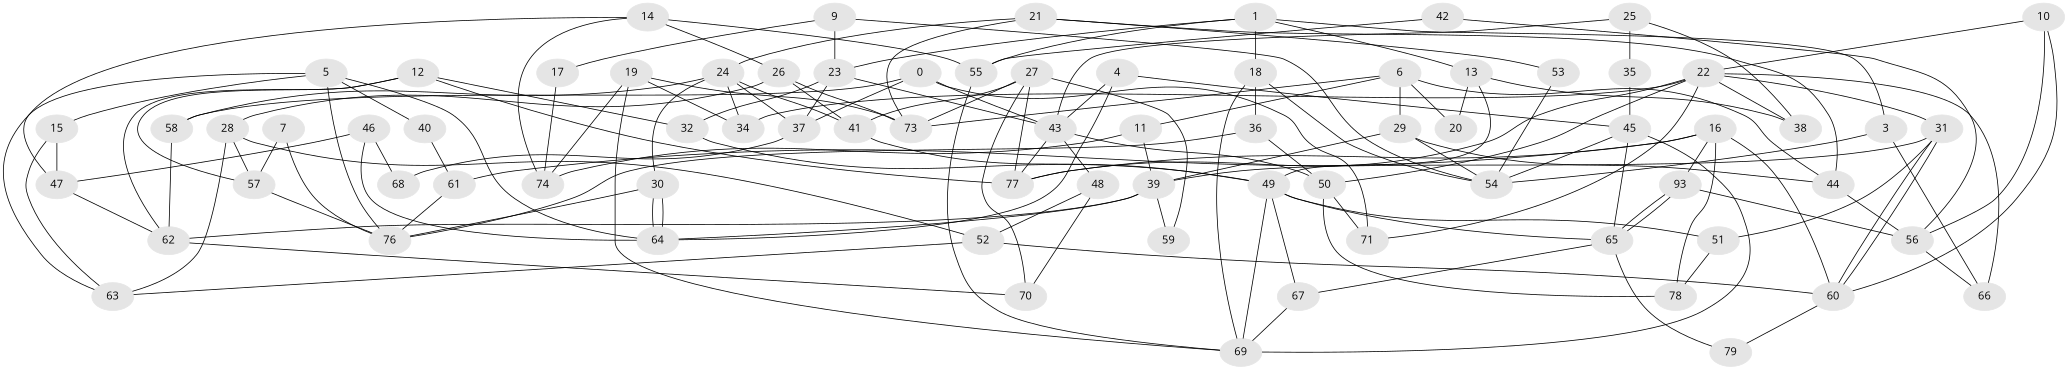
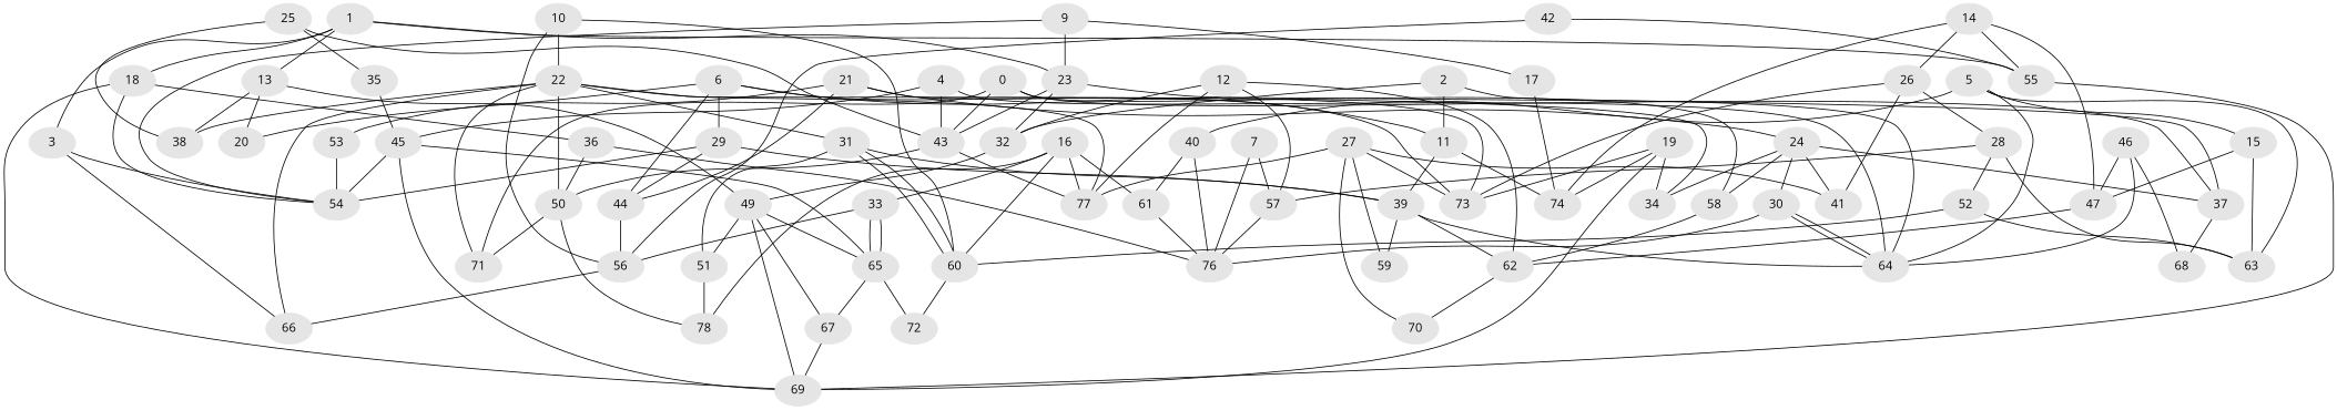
  graph {
    fontname="Open Sans"
    node [color=gray90 fontname="Open Sans" style=filled]
    edge [fontname="Open Sans"]
    1
    3
    13
    18
    23
    55
    54
    66
    20
    38
    49
    36
    69
    32
    43
    37
+   2
    11
    64
    39
    74
    4
    45
    77
    50
-   48
    65
    5
    15
    40
    63
    76
    47
    61
    6
    29
    44
    73
    56
    7
    57
    n42 [label=0]
    58
    71
    68
    62
    9
    17
    10
    22
    60
    34
    31
-   72 [label=79]
+   72
    59
    12
    70
    51
    67
    14
    26
    41
    28
    16
-   33 [label=93]
+   33
    78
    19
    21
    24
    53
    30
    25
    35
    52
    27
    42
    46
    1 -- 3
    1 -- 13
    1 -- 18
    1 -- 23
    1 -- 55
    3 -- 54
    3 -- 66
    13 -- 20
    13 -- 38
    13 -- 49
    18 -- 54
    18 -- 36
    18 -- 69
    23 -- 32
    23 -- 43
    23 -- 37
    55 -- 69
    49 -- 69
    49 -- 65
    49 -- 51
    49 -- 67
    36 -- 50
    36 -- 76
    32 -- 49
    43 -- 77
    43 -- 50
-   43 -- 48
    37 -- 68
+   2 -- 32
+   2 -- 11
+   2 -- 64
    11 -- 39
    11 -- 74
    39 -- 64
    39 -- 62
    39 -- 59
    4 -- 43
    4 -- 64
    4 -- 45
    45 -- 54
    45 -- 69
    45 -- 65
    50 -- 71
    50 -- 78
-   48 -- 70
-   48 -- 52
    65 -- 72
    65 -- 67
    5 -- 64
    5 -- 15
    5 -- 40
    5 -- 63
-   5 -- 76
+   40 -- 76
    15 -- 63
    15 -- 47
    40 -- 61
    47 -- 62
    61 -- 76
    6 -- 20
    6 -- 11
    6 -- 29
    6 -- 44
    6 -- 73
    29 -- 54
    29 -- 39
    29 -- 44
    44 -- 56
    56 -- 66
    7 -- 76
    7 -- 57
    57 -- 76
    n42 -- 43
    n42 -- 37
    n42 -- 58
    n42 -- 71
    58 -- 62
    62 -- 70
    9 -- 23
    9 -- 54
    9 -- 17
    17 -- 74
    10 -- 56
    10 -- 22
    10 -- 60
    22 -- 66
    22 -- 38
    22 -- 77
    22 -- 50
    22 -- 71
    22 -- 34
    22 -- 31
    60 -- 72
    31 -- 39
    31 -- 60
    31 -- 60
    31 -- 51
    12 -- 32
    12 -- 77
    12 -- 57
    12 -- 62
    51 -- 78
    67 -- 69
    14 -- 55
    14 -- 74
    14 -- 47
    14 -- 26
    26 -- 73
    26 -- 41
    26 -- 28
-   41 -- 49
    28 -- 63
    28 -- 57
    28 -- 52
    16 -- 77
    16 -- 61
    16 -- 60
    16 -- 33
    16 -- 78
    33 -- 65
    33 -- 65
    33 -- 56
    19 -- 69
    19 -- 74
    19 -- 73
    19 -- 34
    21 -- 44
    21 -- 73
    21 -- 24
    21 -- 53
    24 -- 37
    24 -- 58
    24 -- 34
    24 -- 41
    24 -- 30
    53 -- 54
    30 -- 64
    30 -- 64
    30 -- 76
    25 -- 38
    25 -- 43
    25 -- 35
    35 -- 45
    52 -- 63
    52 -- 60
    27 -- 77
    27 -- 73
    27 -- 59
    27 -- 70
    27 -- 41
    42 -- 55
    42 -- 56
    46 -- 64
    46 -- 47
    46 -- 68
  }
